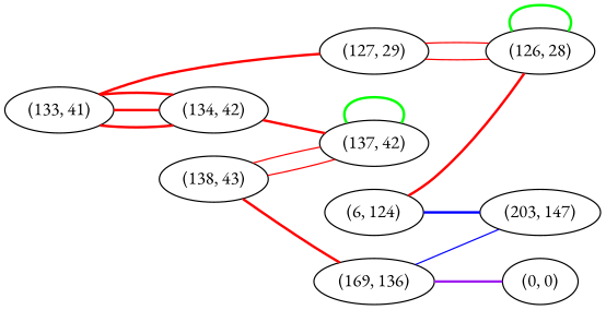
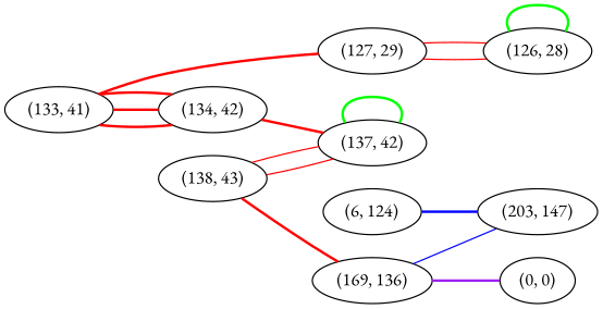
  graph {
    fontname="EB Garamond"
    rankdir=LR
    node [fontname="EB Garamond"]
    edge [color=red fontname="EB Garamond" style=bold weight=1]
    "(133, 41)"
    "(127, 29)"
    "(134, 42)"
    "(126, 28)"
    "(137, 42)"
    "(138, 43)"
    "(169, 136)"
    "(0, 0)"
    "(203, 147)"
    "(6, 124)"
    "(133, 41)" -- "(127, 29)"
    "(133, 41)" -- "(134, 42)"
    "(133, 41)" -- "(134, 42)"
    "(133, 41)" -- "(134, 42)"
    "(127, 29)" -- "(126, 28)" [style=solid]
    "(127, 29)" -- "(126, 28)" [style=solid]
    "(134, 42)" -- "(137, 42)"
    "(126, 28)" -- "(126, 28)" [color=green weight=2]
    "(137, 42)" -- "(137, 42)" [color=green weight=2]
    "(138, 43)" -- "(137, 42)" [style=solid]
    "(138, 43)" -- "(137, 42)" [style=solid]
    "(138, 43)" -- "(169, 136)"
    "(169, 136)" -- "(0, 0)" [color=purple weight=4]
    "(169, 136)" -- "(203, 147)" [color=blue style=solid weight=3]
-   "(6, 124)" -- "(126, 28)"
    "(6, 124)" -- "(203, 147)" [color=blue weight=3]
  }
